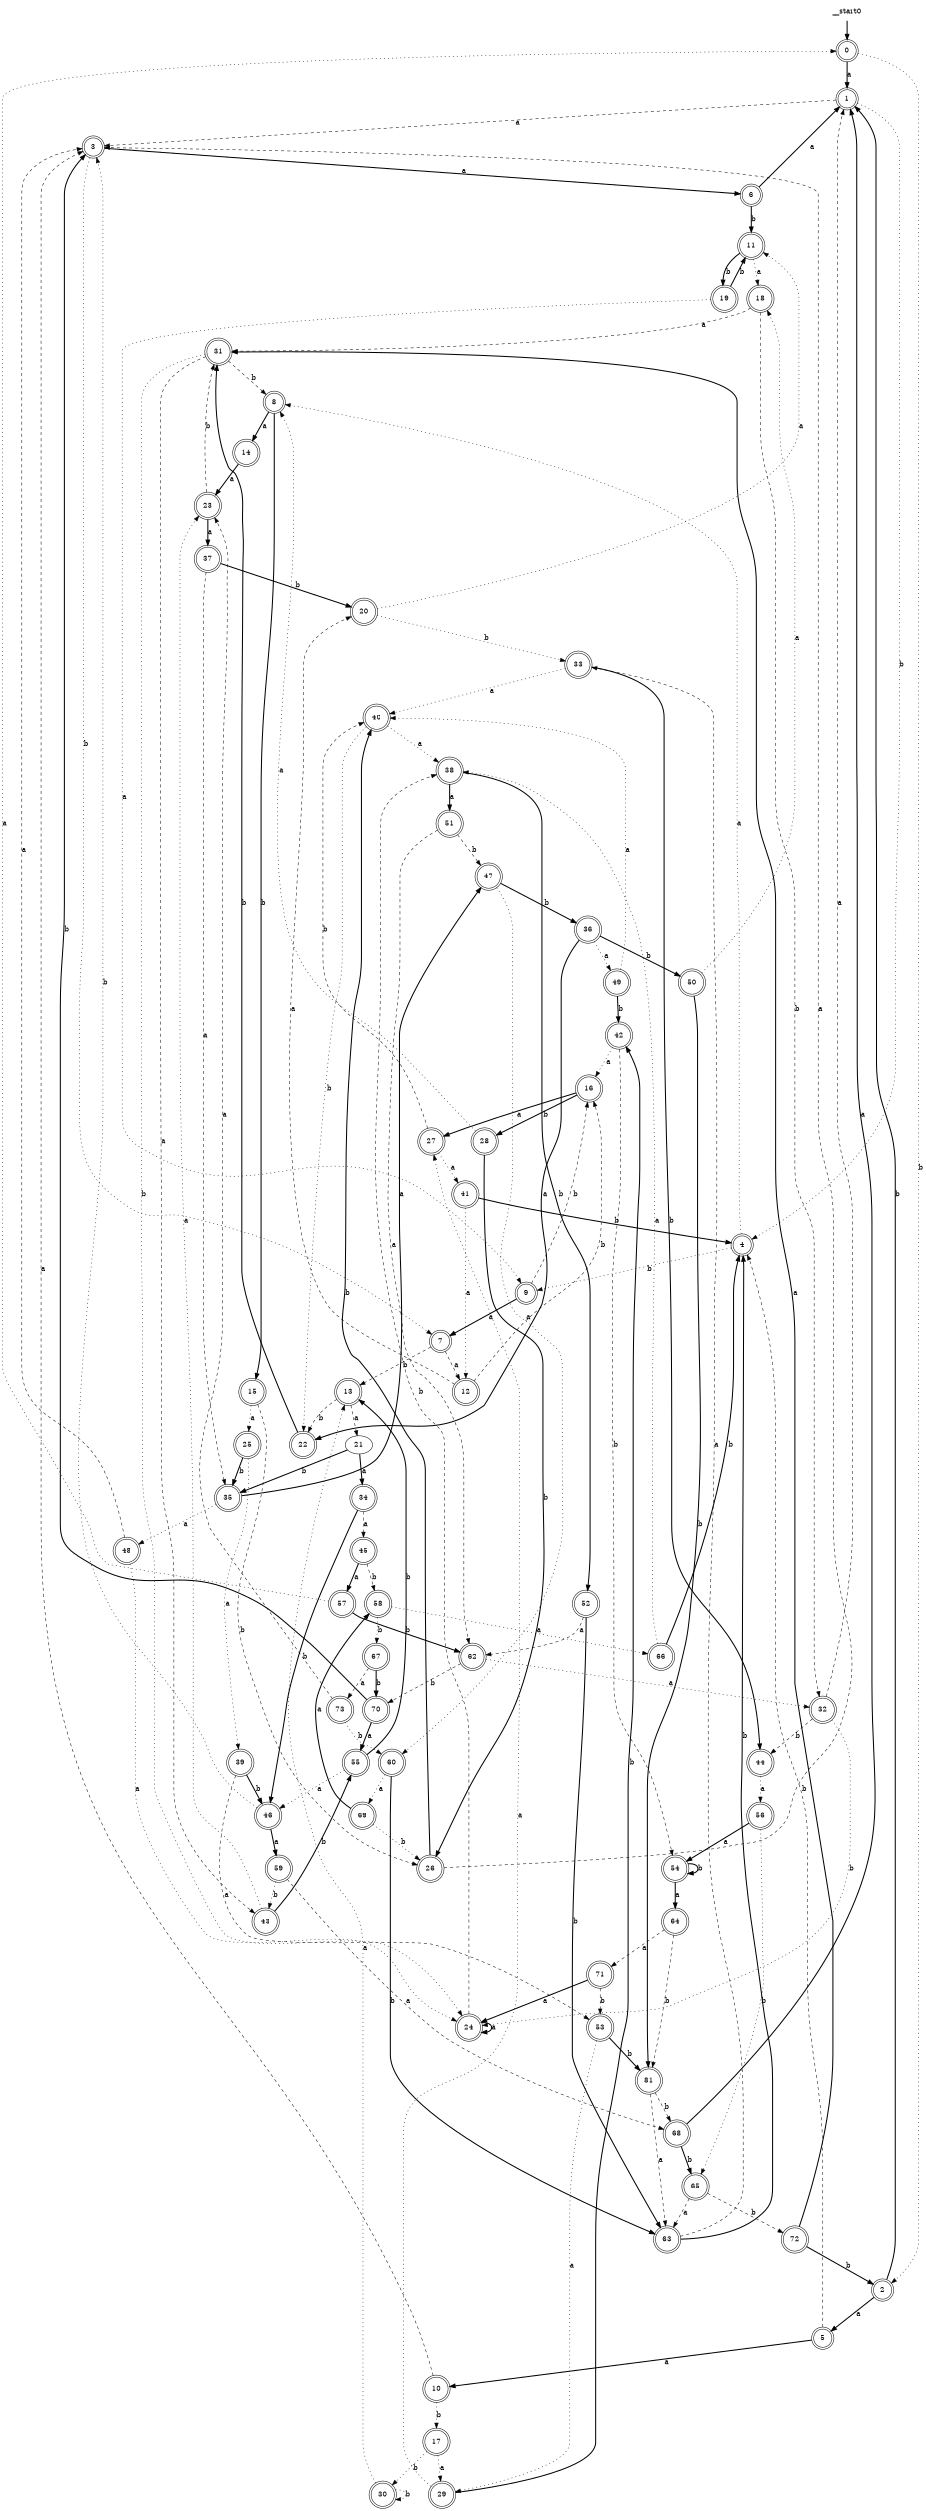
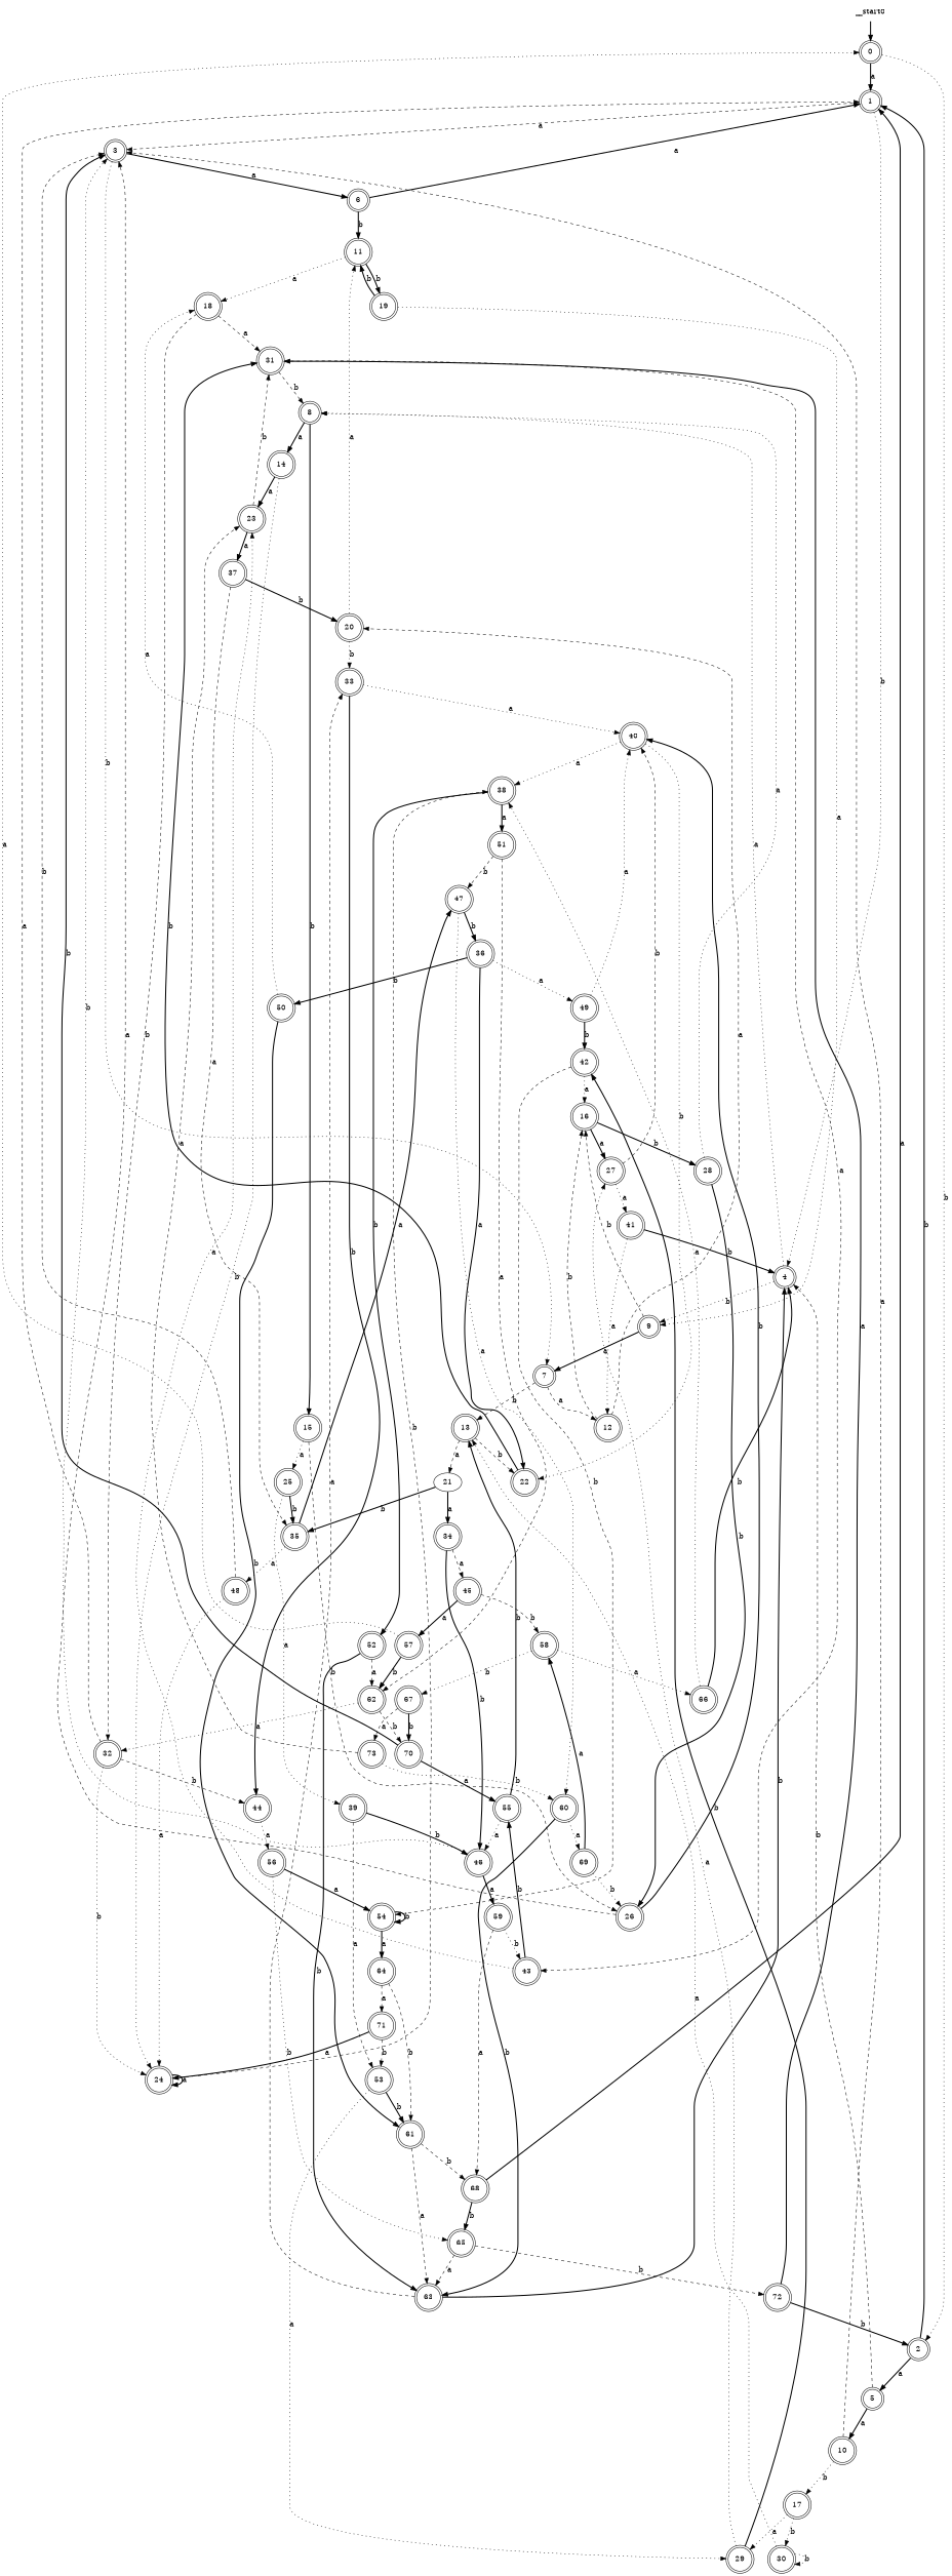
  digraph {
    node [shape=doublecircle]
    edge [style=bold]
    __start0 [shape=none]
    0
    1
    2
    3
    4
    5
    6
    7
    8
    9
    10
    11
    12
    13
    14
    15
    16
    17
    18
    19
    20
    21 [shape=""]
    22
    23
    24
    25
    26
    27
    28
    29
    30
    31
    32
    33
    34
    35
    37
    38
    39
    40
    41
    42
    43
    44
    45
    46
    47
    48
    36
    49
    50
    51
    52
    53
    54
    55
    56
    57
    58
    59
    60
-   61 [label=81]
+   61
    62
    63
    64
    65
    66
    67
    68
    69
    70
    71
    72
    73
    __start0 -> 0
    0 -> 1 [label=a]
    0 -> 2 [label=b style=dotted]
    1 -> 3 [label=a style=dashed]
    1 -> 4 [label=b style=dotted]
    2 -> 1 [label=b]
    2 -> 5 [label=a]
    3 -> 6 [label=a]
    3 -> 7 [label=b style=dotted]
    4 -> 8 [label=a style=dotted]
    4 -> 9 [label=b style=dotted]
    5 -> 4 [label=b style=dashed]
    5 -> 10 [label=a]
    6 -> 1 [label=a]
    6 -> 11 [label=b]
    7 -> 12 [label=a style=dashed]
    7 -> 13 [label=b style=dashed]
    8 -> 14 [label=a]
    8 -> 15 [label=b]
    9 -> 7 [label=a]
    9 -> 16 [label=b style=dashed]
    10 -> 3 [label=a style=dashed]
    10 -> 17 [label=b style=dotted]
    11 -> 18 [label=a style=dotted]
    11 -> 19 [label=b]
    12 -> 16 [label=b style=dashed]
    12 -> 20 [label=a style=dashed]
    13 -> 21 [label=a style=dashed]
    13 -> 22 [label=b style=dashed]
    14 -> 23 [label=a]
-   31 -> 24 [label=b style=dotted]
+   14 -> 24 [label=b style=dotted]
    15 -> 25 [label=a style=dotted]
    15 -> 26 [label=b style=dashed]
    16 -> 27 [label=a]
    16 -> 28 [label=b]
    17 -> 29 [label=a style=dotted]
    17 -> 30 [label=b style=dotted]
    18 -> 31 [label=a style=dashed]
    18 -> 32 [label=b style=dashed]
    19 -> 9 [label=a style=dotted]
    19 -> 11 [label=b]
    20 -> 11 [label=a style=dotted]
    20 -> 33 [label=b style=dotted]
    21 -> 34 [label=a]
    21 -> 35 [label=b]
    22 -> 31 [label=b]
    23 -> 31 [label=b style=dashed]
    23 -> 37 [label=a]
    24 -> 24 [label=a]
    24 -> 38 [label=b style=dashed]
    25 -> 35 [label=b]
    25 -> 39 [label=a style=dotted]
    26 -> 3 [label=a style=dashed]
    26 -> 40 [label=b]
    27 -> 40 [label=b style=dashed]
    27 -> 41 [label=a style=dotted]
    28 -> 8 [label=a style=dotted]
    28 -> 26 [label=b]
    29 -> 27 [label=a style=dotted]
    29 -> 42 [label=b]
    30 -> 13 [label=a style=dotted]
    30 -> 30 [label=b style=dotted]
    31 -> 8 [label=b style=dashed]
    31 -> 43 [label=a style=dashed]
    32 -> 1 [label=a style=dashed]
    32 -> 24 [label=b style=dotted]
    32 -> 44 [label=b style=dashed]
    33 -> 40 [label=a style=dotted]
    33 -> 44 [label=b]
    34 -> 45 [label=a style=dashed]
    34 -> 46 [label=b]
    35 -> 47 [label=a]
    35 -> 48 [label=a style=dotted]
    37 -> 20 [label=b]
    37 -> 35 [label=a style=dashed]
    38 -> 51 [label=a]
    38 -> 52 [label=b]
    39 -> 46 [label=b]
    39 -> 53 [label=a style=dashed]
    40 -> 22 [label=b style=dotted]
    40 -> 38 [label=a style=dotted]
    41 -> 4 [label=b]
    41 -> 12 [label=a style=dotted]
    42 -> 16 [label=a style=dotted]
    42 -> 54 [label=b style=dashed]
    43 -> 23 [label=a style=dotted]
    43 -> 55 [label=b]
    44 -> 56 [label=a style=dotted]
    45 -> 57 [label=a]
    45 -> 58 [label=b style=dashed]
    46 -> 3 [label=b style=dotted]
    46 -> 59 [label=a]
    47 -> 36 [label=b]
    47 -> 60 [label=a style=dotted]
-   48 -> 3 [label=a style=dashed]
+   48 -> 3 [label=b style=dashed]
    48 -> 24 [label=a style=dotted]
    36 -> 22 [label=a]
    36 -> 49 [label=a style=dotted]
    36 -> 50 [label=b]
    49 -> 40 [label=a style=dotted]
    49 -> 42 [label=b]
    50 -> 18 [label=a style=dotted]
    50 -> 61 [label=b]
    51 -> 47 [label=b style=dashed]
    51 -> 62 [label=a style=dashed]
    52 -> 62 [label=a style=dashed]
    52 -> 63 [label=b]
    53 -> 29 [label=a style=dotted]
    53 -> 61 [label=b]
    54 -> 54 [label=b]
    54 -> 64 [label=a]
    55 -> 13 [label=b]
    55 -> 46 [label=a style=dotted]
    56 -> 54 [label=a]
    56 -> 65 [label=b style=dotted]
    57 -> 0 [label=a style=dotted]
    57 -> 62 [label=b]
    58 -> 66 [label=a style=dotted]
    58 -> 67 [label=b style=dotted]
    59 -> 43 [label=b style=dotted]
    59 -> 68 [label=a style=dashed]
    60 -> 63 [label=b]
    60 -> 69 [label=a style=dotted]
    61 -> 63 [label=a style=dashed]
    61 -> 68 [label=b style=dashed]
    62 -> 32 [label=a style=dotted]
    62 -> 70 [label=b style=dashed]
    63 -> 4 [label=b]
    63 -> 33 [label=a style=dashed]
    64 -> 61 [label=b style=dashed]
    64 -> 71 [label=a style=dashed]
    65 -> 63 [label=a style=dashed]
    65 -> 72 [label=b style=dashed]
    66 -> 4 [label=b]
    66 -> 38 [label=a style=dotted]
    67 -> 70 [label=b]
    67 -> 73 [label=a style=dashed]
    68 -> 1 [label=a]
    68 -> 65 [label=b]
    69 -> 26 [label=b style=dotted]
    69 -> 58 [label=a]
    70 -> 3 [label=b]
    70 -> 55 [label=a]
    71 -> 24 [label=a]
    71 -> 53 [label=b style=dashed]
    72 -> 2 [label=b]
    72 -> 31 [label=a]
    73 -> 23 [label=a style=dashed]
    73 -> 60 [label=b style=dotted]
  }
